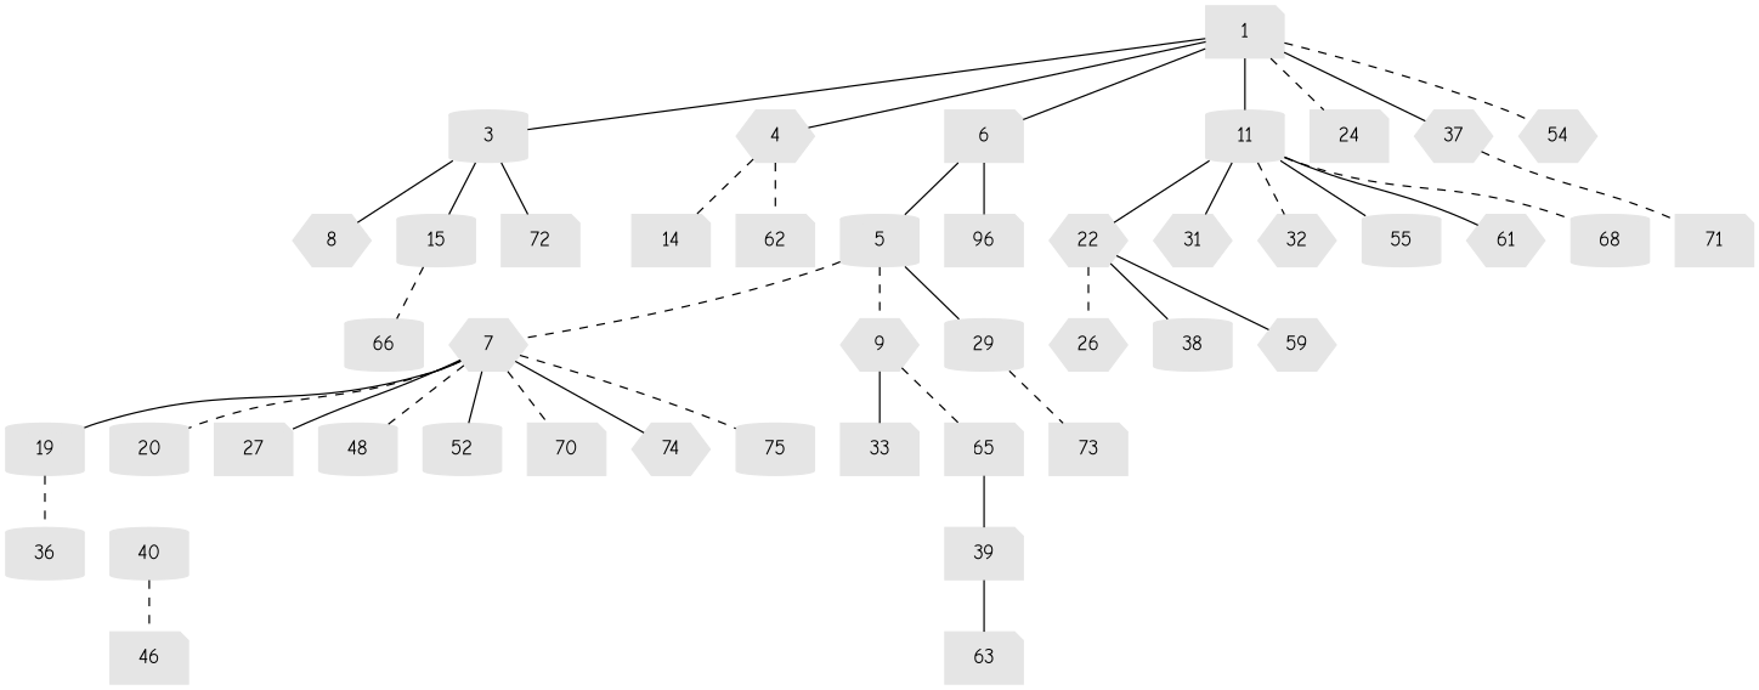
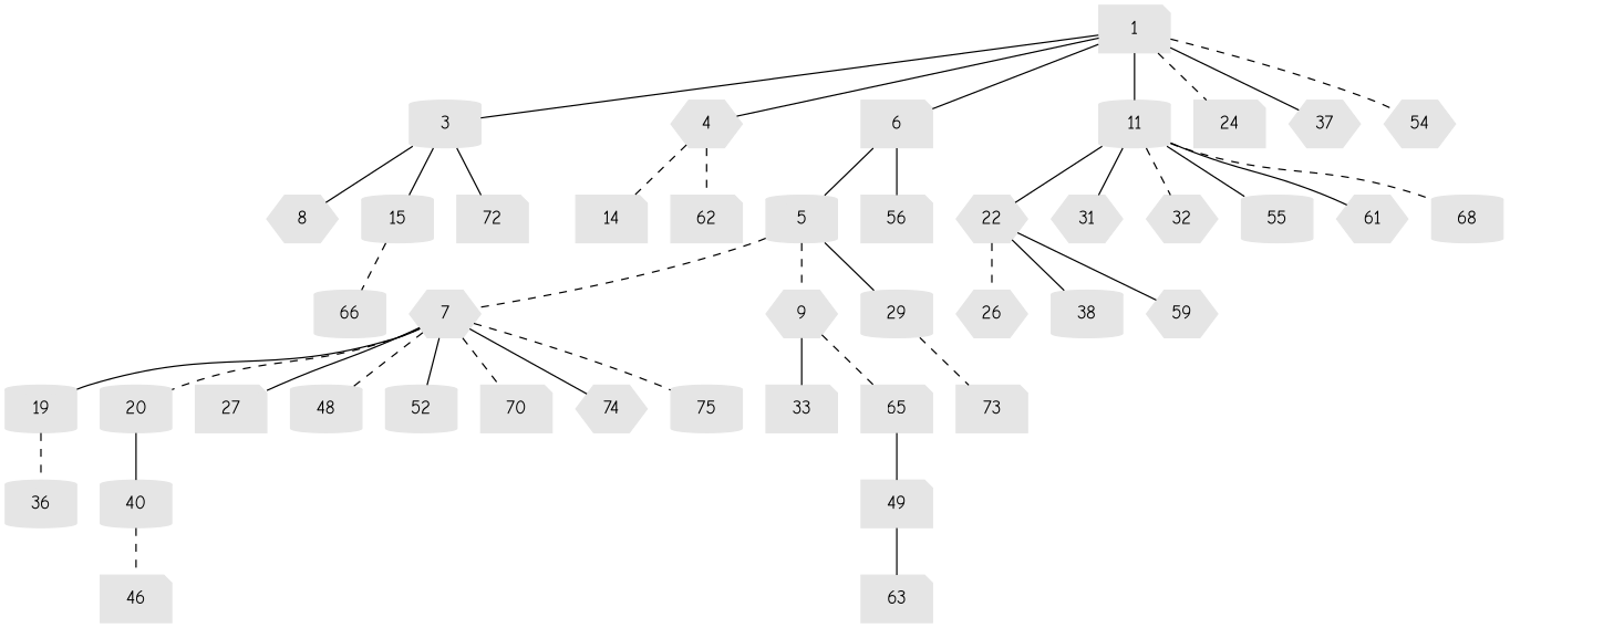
  graph {
    fontname="Comic Neue"
    node [color=gray90 fontname="Comic Neue" shape=note style=filled]
    edge [fontname="Comic Neue" style=solid]
    1 [super="+2"]
    3 [shape=cylinder super="+34"]
    4 [shape=hexagon]
    6
    11 [shape=cylinder super="+30+18"]
    24 [super="+49"]
    37 [shape=hexagon super="+43"]
    54 [shape=hexagon]
    8 [shape=hexagon]
    15 [shape=cylinder super="+28"]
    72
    14 [super="+21"]
    62
    5 [shape=cylinder super="+12"]
    7 [shape=hexagon super="+13+10"]
    9 [shape=hexagon]
    29 [shape=cylinder]
-   56 [label=96]
+   56
    22 [shape=hexagon super="+42+25"]
    31 [shape=hexagon super="+64"]
    32 [shape=hexagon]
    55 [shape=cylinder]
    61 [shape=hexagon]
    68 [shape=cylinder]
-   71
    66 [shape=cylinder]
    19 [shape=cylinder]
    20 [shape=cylinder super="+41"]
    27 [super="+60"]
    48 [shape=cylinder super="+69+50"]
    52 [shape=cylinder super="+53"]
    70
    74 [shape=hexagon]
    75 [shape=cylinder]
    33
    65 [super="+76"]
    73
    36 [shape=cylinder]
    40 [shape=cylinder]
-   39
+   39 [label=49]
    26 [shape=hexagon]
    38 [shape=cylinder]
    59 [shape=hexagon]
    46
    63
    1 -- 3
    1 -- 4
    1 -- 6
    1 -- 11
    1 -- 24 [style=dashed]
    1 -- 37
    1 -- 54 [style=dashed]
    3 -- 8
    3 -- 15
    3 -- 72
    4 -- 14 [style=dashed]
    4 -- 62 [style=dashed]
    6 -- 5
    6 -- 56
    11 -- 22
    11 -- 31
    11 -- 32 [style=dashed]
    11 -- 55
    11 -- 61
    11 -- 68 [style=dashed]
-   37 -- 71 [style=dashed]
    15 -- 66 [style=dashed]
    5 -- 7 [style=dashed]
    5 -- 9 [style=dashed]
    5 -- 29
    7 -- 19
    7 -- 20 [style=dashed]
    7 -- 27
    7 -- 48 [style=dashed]
    7 -- 52
    7 -- 70 [style=dashed]
    7 -- 74
    7 -- 75 [style=dashed]
    9 -- 33
    9 -- 65 [style=dashed]
    29 -- 73 [style=dashed]
    22 -- 26 [style=dashed]
    22 -- 38
    22 -- 59
    19 -- 36 [style=dashed]
+   20 -- 40
    65 -- 39
    40 -- 46 [style=dashed]
    39 -- 63
  }
